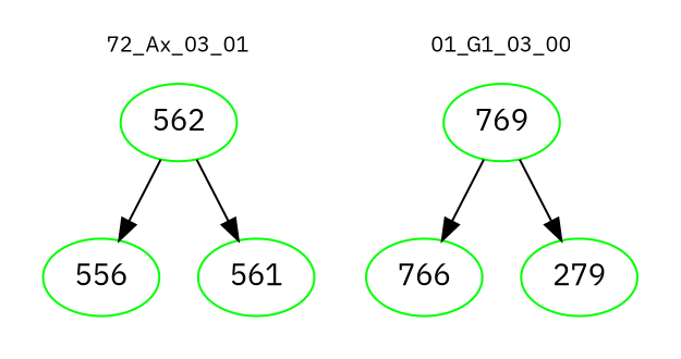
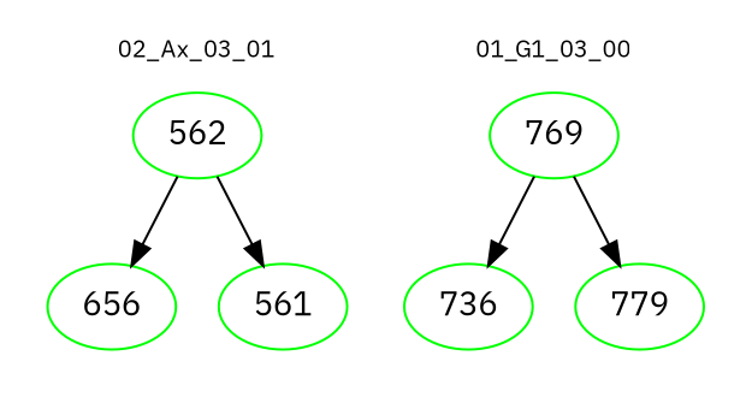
  digraph {
    fontname="IBM Plex Sans"
    node [color=green fontname="IBM Plex Sans"]
    edge [color=black fontname="IBM Plex Sans"]
    n1 [label=562]
-   n2 [label=556]
+   n2 [label=656]
    n3 [label=561]
    n4 [label=769]
-   n5 [label=766]
-   n6 [label=279]
+   n5 [label=736]
+   n6 [label=779]
    subgraph cluster_1 {
      color=white
      fontsize=10
-     label="72_Ax_03_01"
+     label="02_Ax_03_01"
      n1
      n2
      n3
    }
    subgraph cluster_2 {
      color=white
      fontsize=10
      label="01_G1_03_00"
      n4
      n5
      n6
    }
    n1 -> n2
    n1 -> n3
    n4 -> n5
    n4 -> n6
  }
